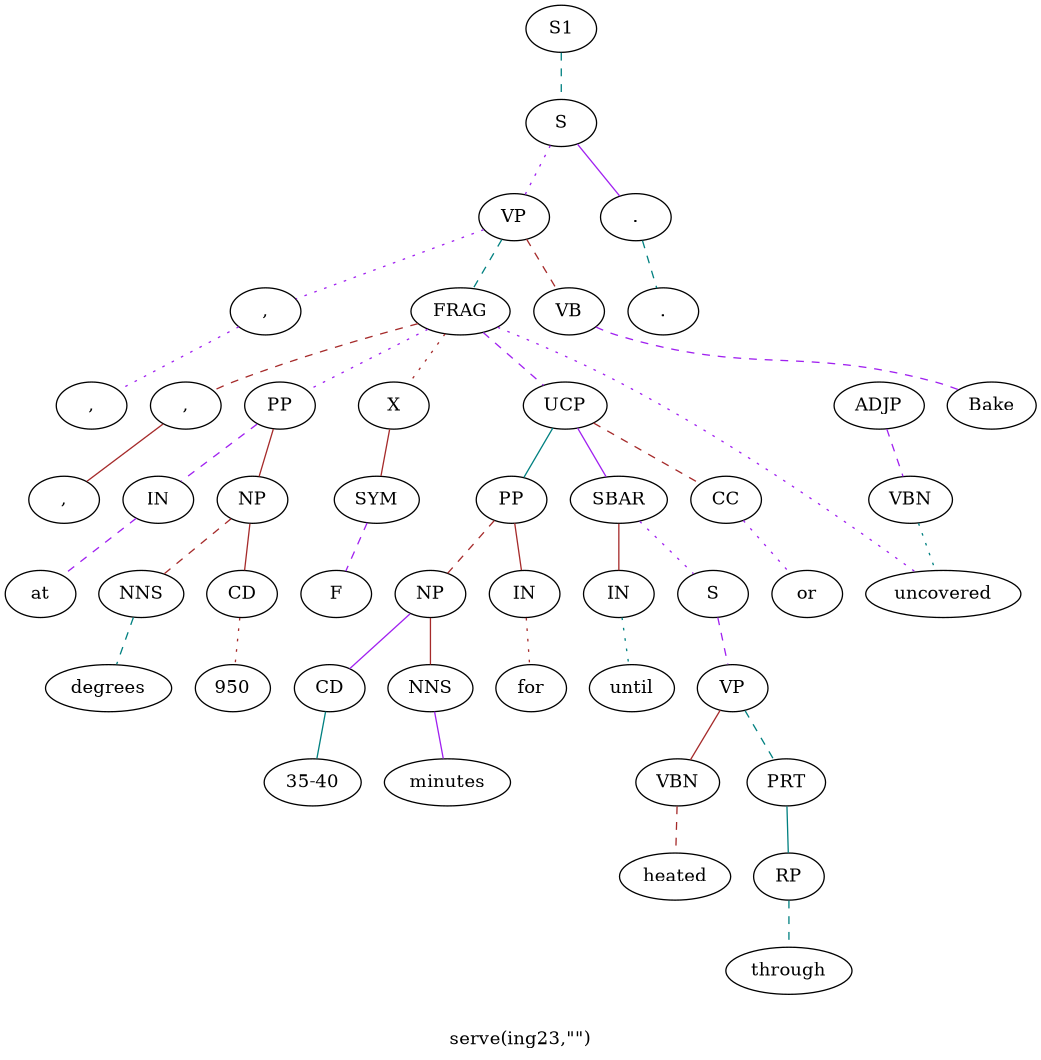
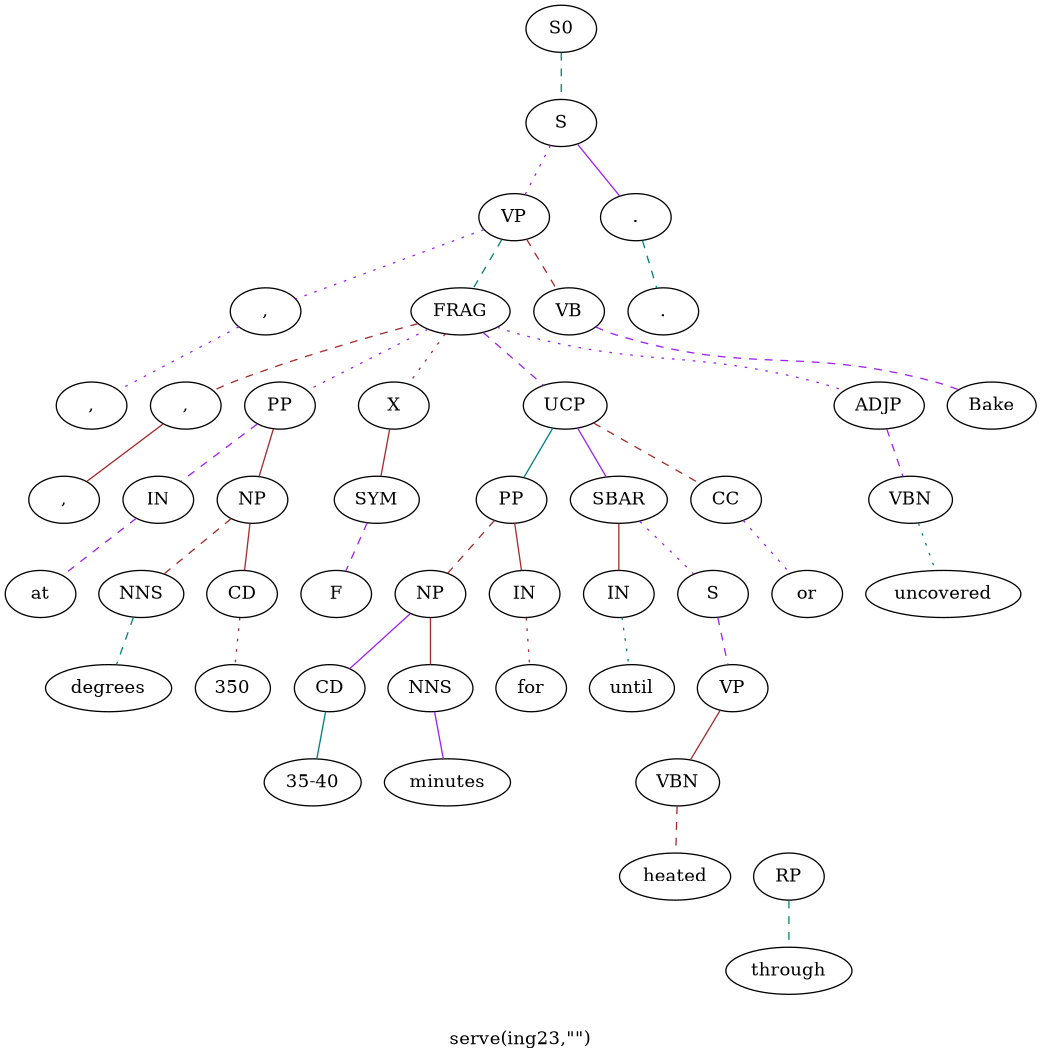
  graph {
    label="serve(ing23,\"\")"
    edge [color=purple style=dashed]
-   n1 [label=S1]
+   n1 [label=S0]
    n2 [label=S]
    n3 [label=VP]
    n4 [label="."]
    n5 [label=VB]
    n6 [label=","]
    n7 [label=FRAG]
    n8 [label="."]
    n9 [label=Bake]
    n10 [label=","]
    n11 [label=ADJP]
    n12 [label=","]
    n13 [label=PP]
    n14 [label=X]
    n15 [label=UCP]
    n16 [label=VBN]
    n17 [label=","]
    n18 [label=IN]
    n19 [label=NP]
    n20 [label=SYM]
    n21 [label=PP]
    n22 [label=CC]
    n23 [label=SBAR]
    n24 [label=uncovered]
    n25 [label=at]
    n26 [label=CD]
    n27 [label=NNS]
-   n28 [label=950]
+   n28 [label=350]
    n29 [label=degrees]
    n30 [label=F]
    n31 [label=IN]
    n32 [label=NP]
    n33 [label=or]
    n34 [label=IN]
    n35 [label=S]
    n36 [label=for]
    n37 [label=CD]
    n38 [label=NNS]
    n39 [label="35-40"]
    n40 [label=minutes]
    n41 [label=until]
    n42 [label=VP]
    n43 [label=VBN]
-   n44 [label=PRT]
    n45 [label=heated]
    n46 [label=RP]
    n47 [label=through]
    n1 -- n2 [color=teal]
    n2 -- n3 [style=dotted]
    n2 -- n4 [style=solid]
    n3 -- n5 [color=brown]
    n3 -- n6 [style=dotted]
    n3 -- n7 [color=teal]
    n4 -- n8 [color=teal]
    n5 -- n9
    n6 -- n10 [style=dotted]
-   n7 -- n24 [style=dotted]
+   n7 -- n11 [style=dotted]
    n7 -- n12 [color=brown]
    n7 -- n13 [style=dotted]
    n7 -- n14 [color=brown style=dotted]
    n7 -- n15
    n11 -- n16
    n12 -- n17 [color=brown style=solid]
    n13 -- n18
    n13 -- n19 [color=brown style=solid]
    n14 -- n20 [color=brown style=solid]
    n15 -- n21 [color=teal style=solid]
    n15 -- n22 [color=brown]
    n15 -- n23 [style=solid]
    n16 -- n24 [color=teal style=dotted]
    n18 -- n25
    n19 -- n26 [color=brown style=solid]
    n19 -- n27 [color=brown]
    n20 -- n30
    n21 -- n31 [color=brown style=solid]
    n21 -- n32 [color=brown]
    n22 -- n33 [style=dotted]
    n23 -- n34 [color=brown style=solid]
    n23 -- n35 [style=dotted]
    n26 -- n28 [color=brown style=dotted]
    n27 -- n29 [color=teal]
    n31 -- n36 [color=brown style=dotted]
    n32 -- n37 [style=solid]
    n32 -- n38 [color=brown style=solid]
    n34 -- n41 [color=teal style=dotted]
    n35 -- n42
    n37 -- n39 [color=teal style=solid]
    n38 -- n40 [style=solid]
    n42 -- n43 [color=brown style=solid]
-   n42 -- n44 [color=teal]
    n43 -- n45 [color=brown]
-   n44 -- n46 [color=teal style=solid]
    n46 -- n47 [color=teal]
  }
